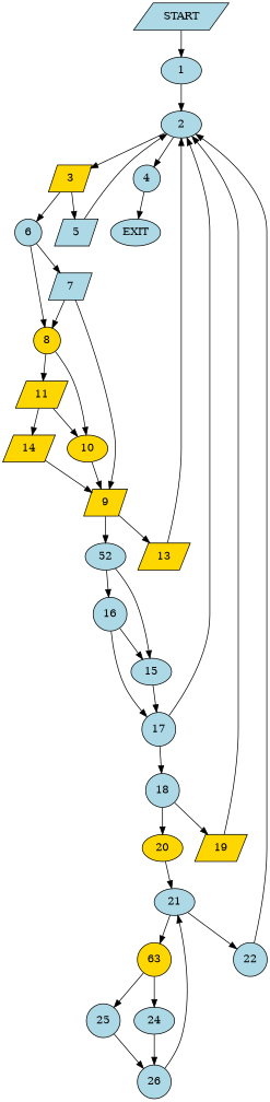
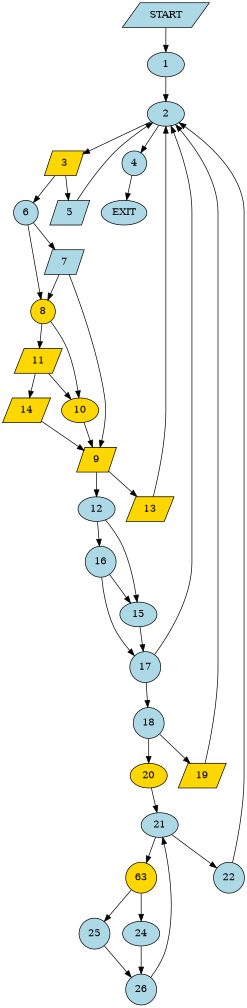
  digraph {
    fontname="DejaVu Serif"
    node [fillcolor=lightblue fontname="DejaVu Serif" shape=circle style=filled]
    edge [fontname="DejaVu Serif"]
    n1 [label=START shape=parallelogram]
    1 [shape=ellipse]
    2 [shape=ellipse]
    n4 [label=EXIT shape=ellipse]
    3 [fillcolor=gold shape=parallelogram]
    4
    5 [shape=parallelogram]
    6
    7 [shape=parallelogram]
    8 [fillcolor=gold]
    9 [fillcolor=gold shape=parallelogram]
    10 [fillcolor=gold shape=ellipse]
    11 [fillcolor=gold shape=parallelogram]
-   12 [shape=ellipse label=52]
+   12 [shape=ellipse]
    13 [fillcolor=gold shape=parallelogram]
    14 [fillcolor=gold shape=parallelogram]
    15 [shape=ellipse]
    16
    17
    18
    19 [fillcolor=gold shape=parallelogram]
    20 [fillcolor=gold shape=ellipse]
    21 [shape=ellipse]
    22
    n25 [fillcolor=gold label=63]
    24 [shape=ellipse]
    25
    26
    n1 -> 1
    1 -> 2
    2 -> 3
    2 -> 4
    3 -> 5
    3 -> 6
    4 -> n4
    5 -> 2
    6 -> 7
    6 -> 8
    7 -> 8
    7 -> 9
    8 -> 10
    8 -> 11
    9 -> 12
    9 -> 13
    10 -> 9
    11 -> 10
    11 -> 14
    12 -> 15
    12 -> 16
    13 -> 2
    14 -> 9
    15 -> 17
    16 -> 15
    16 -> 17
    17 -> 2
    17 -> 18
    18 -> 19
    18 -> 20
    19 -> 2
    20 -> 21
    21 -> 22
    21 -> n25
    22 -> 2
    n25 -> 24
    n25 -> 25
    24 -> 26
    25 -> 26
    26 -> 21
  }
